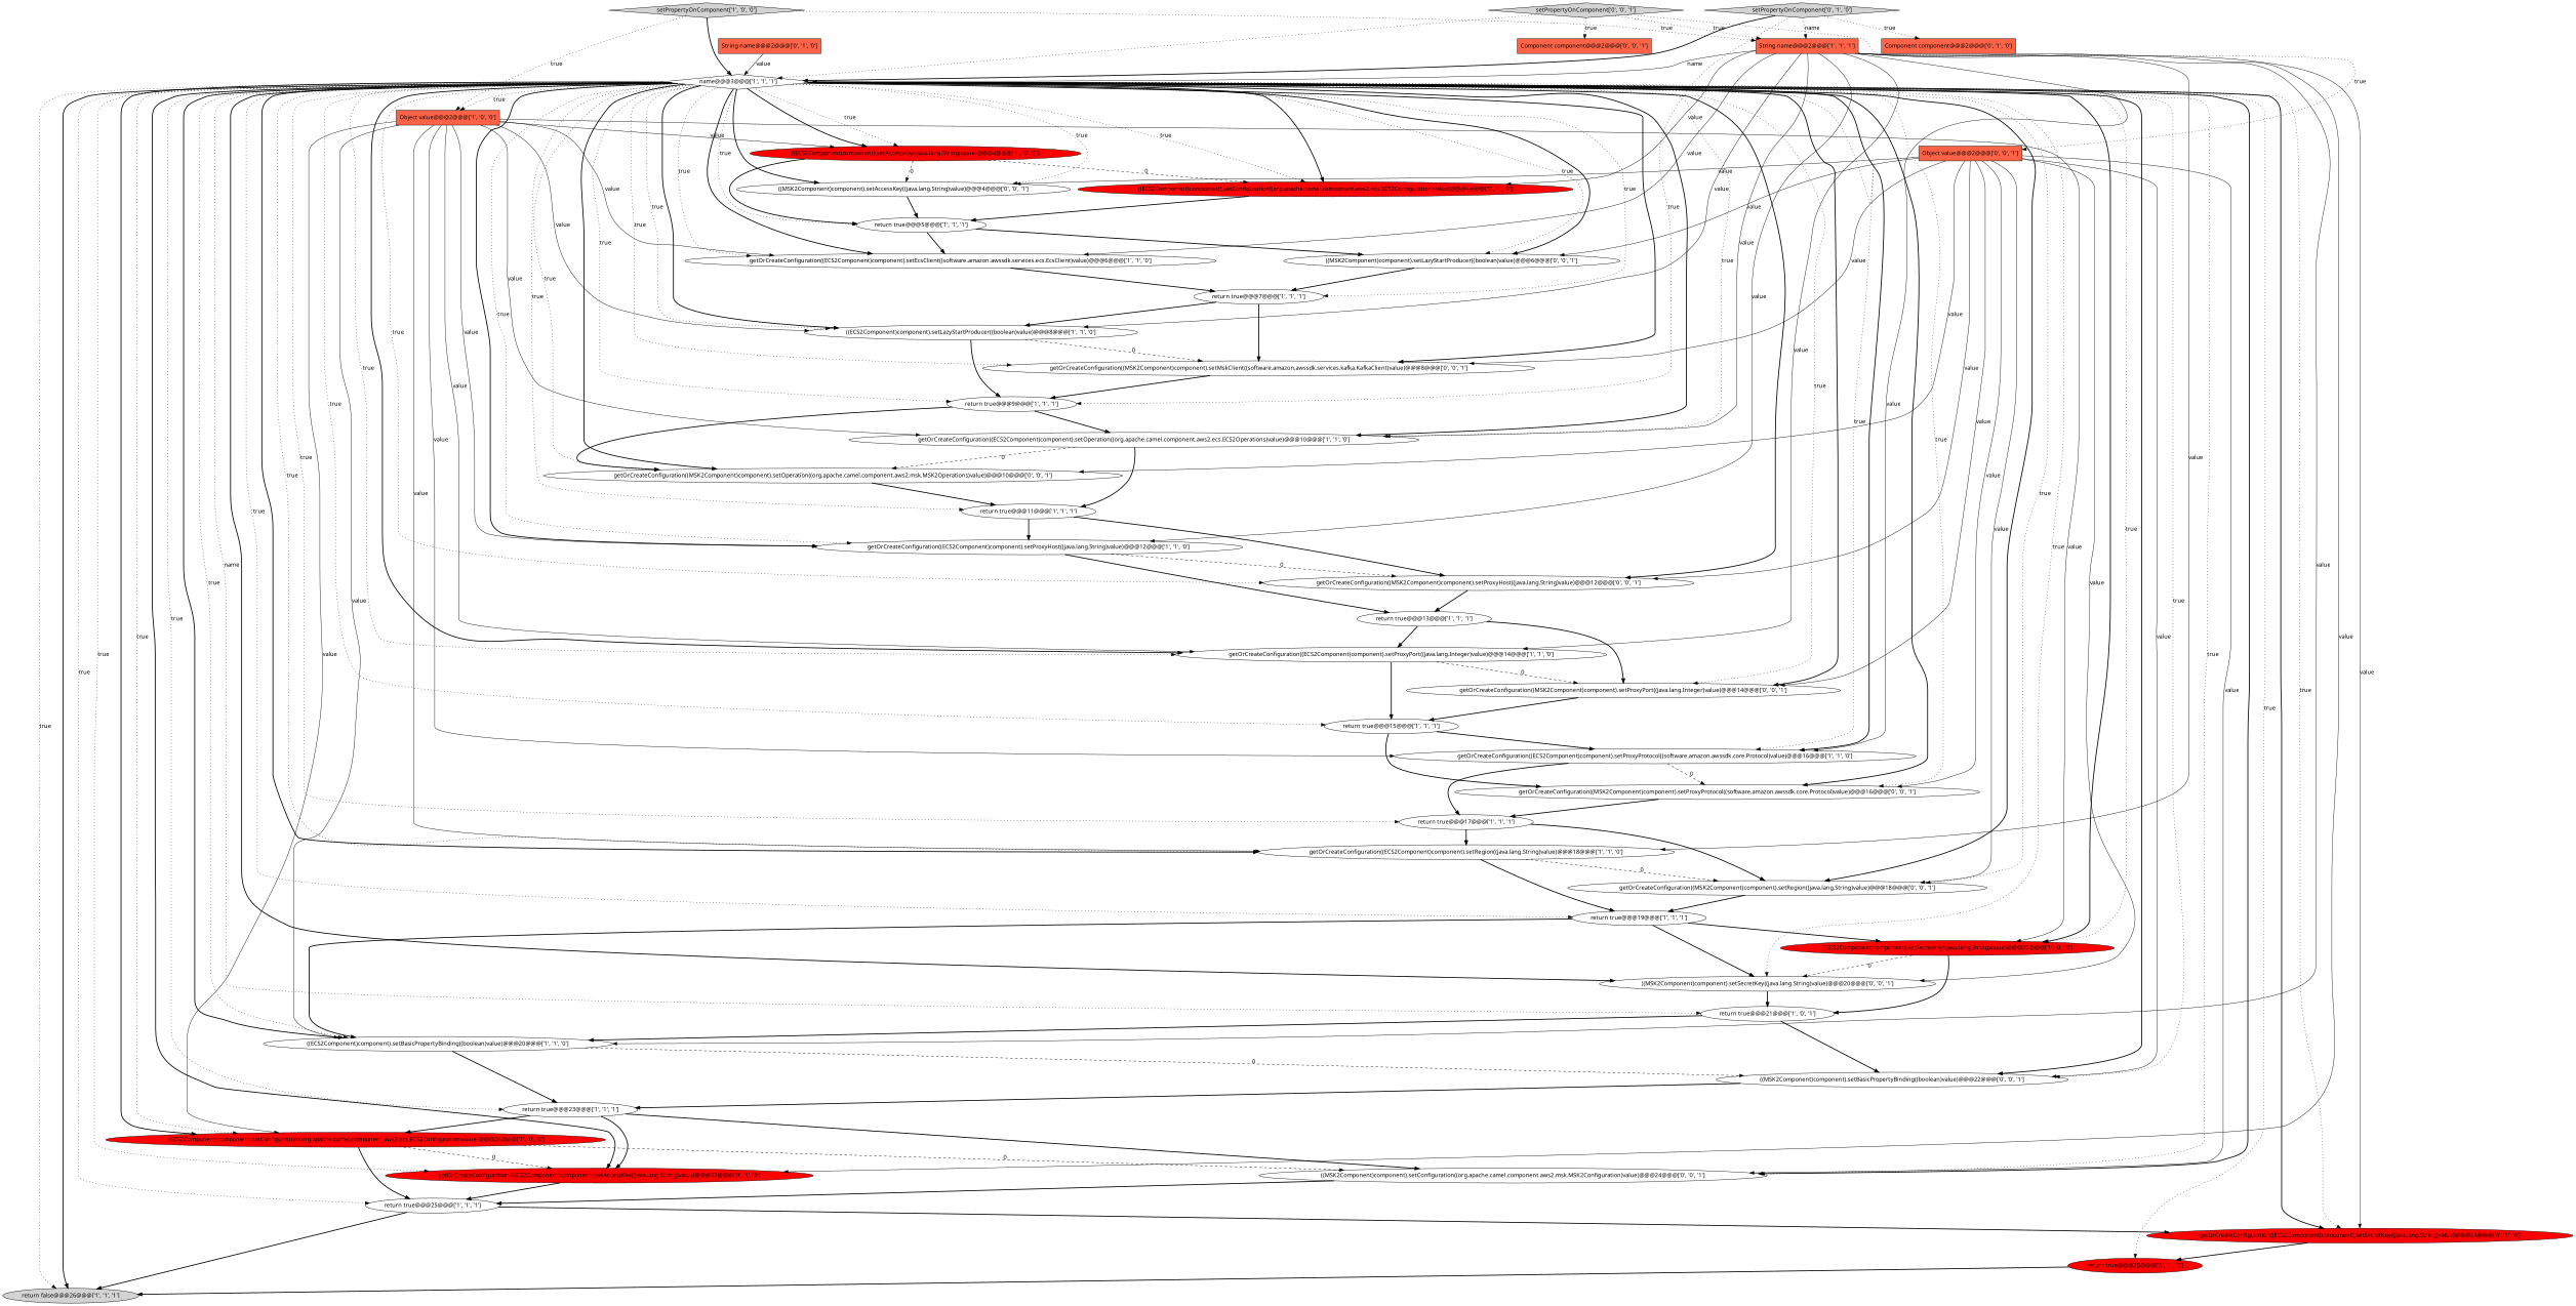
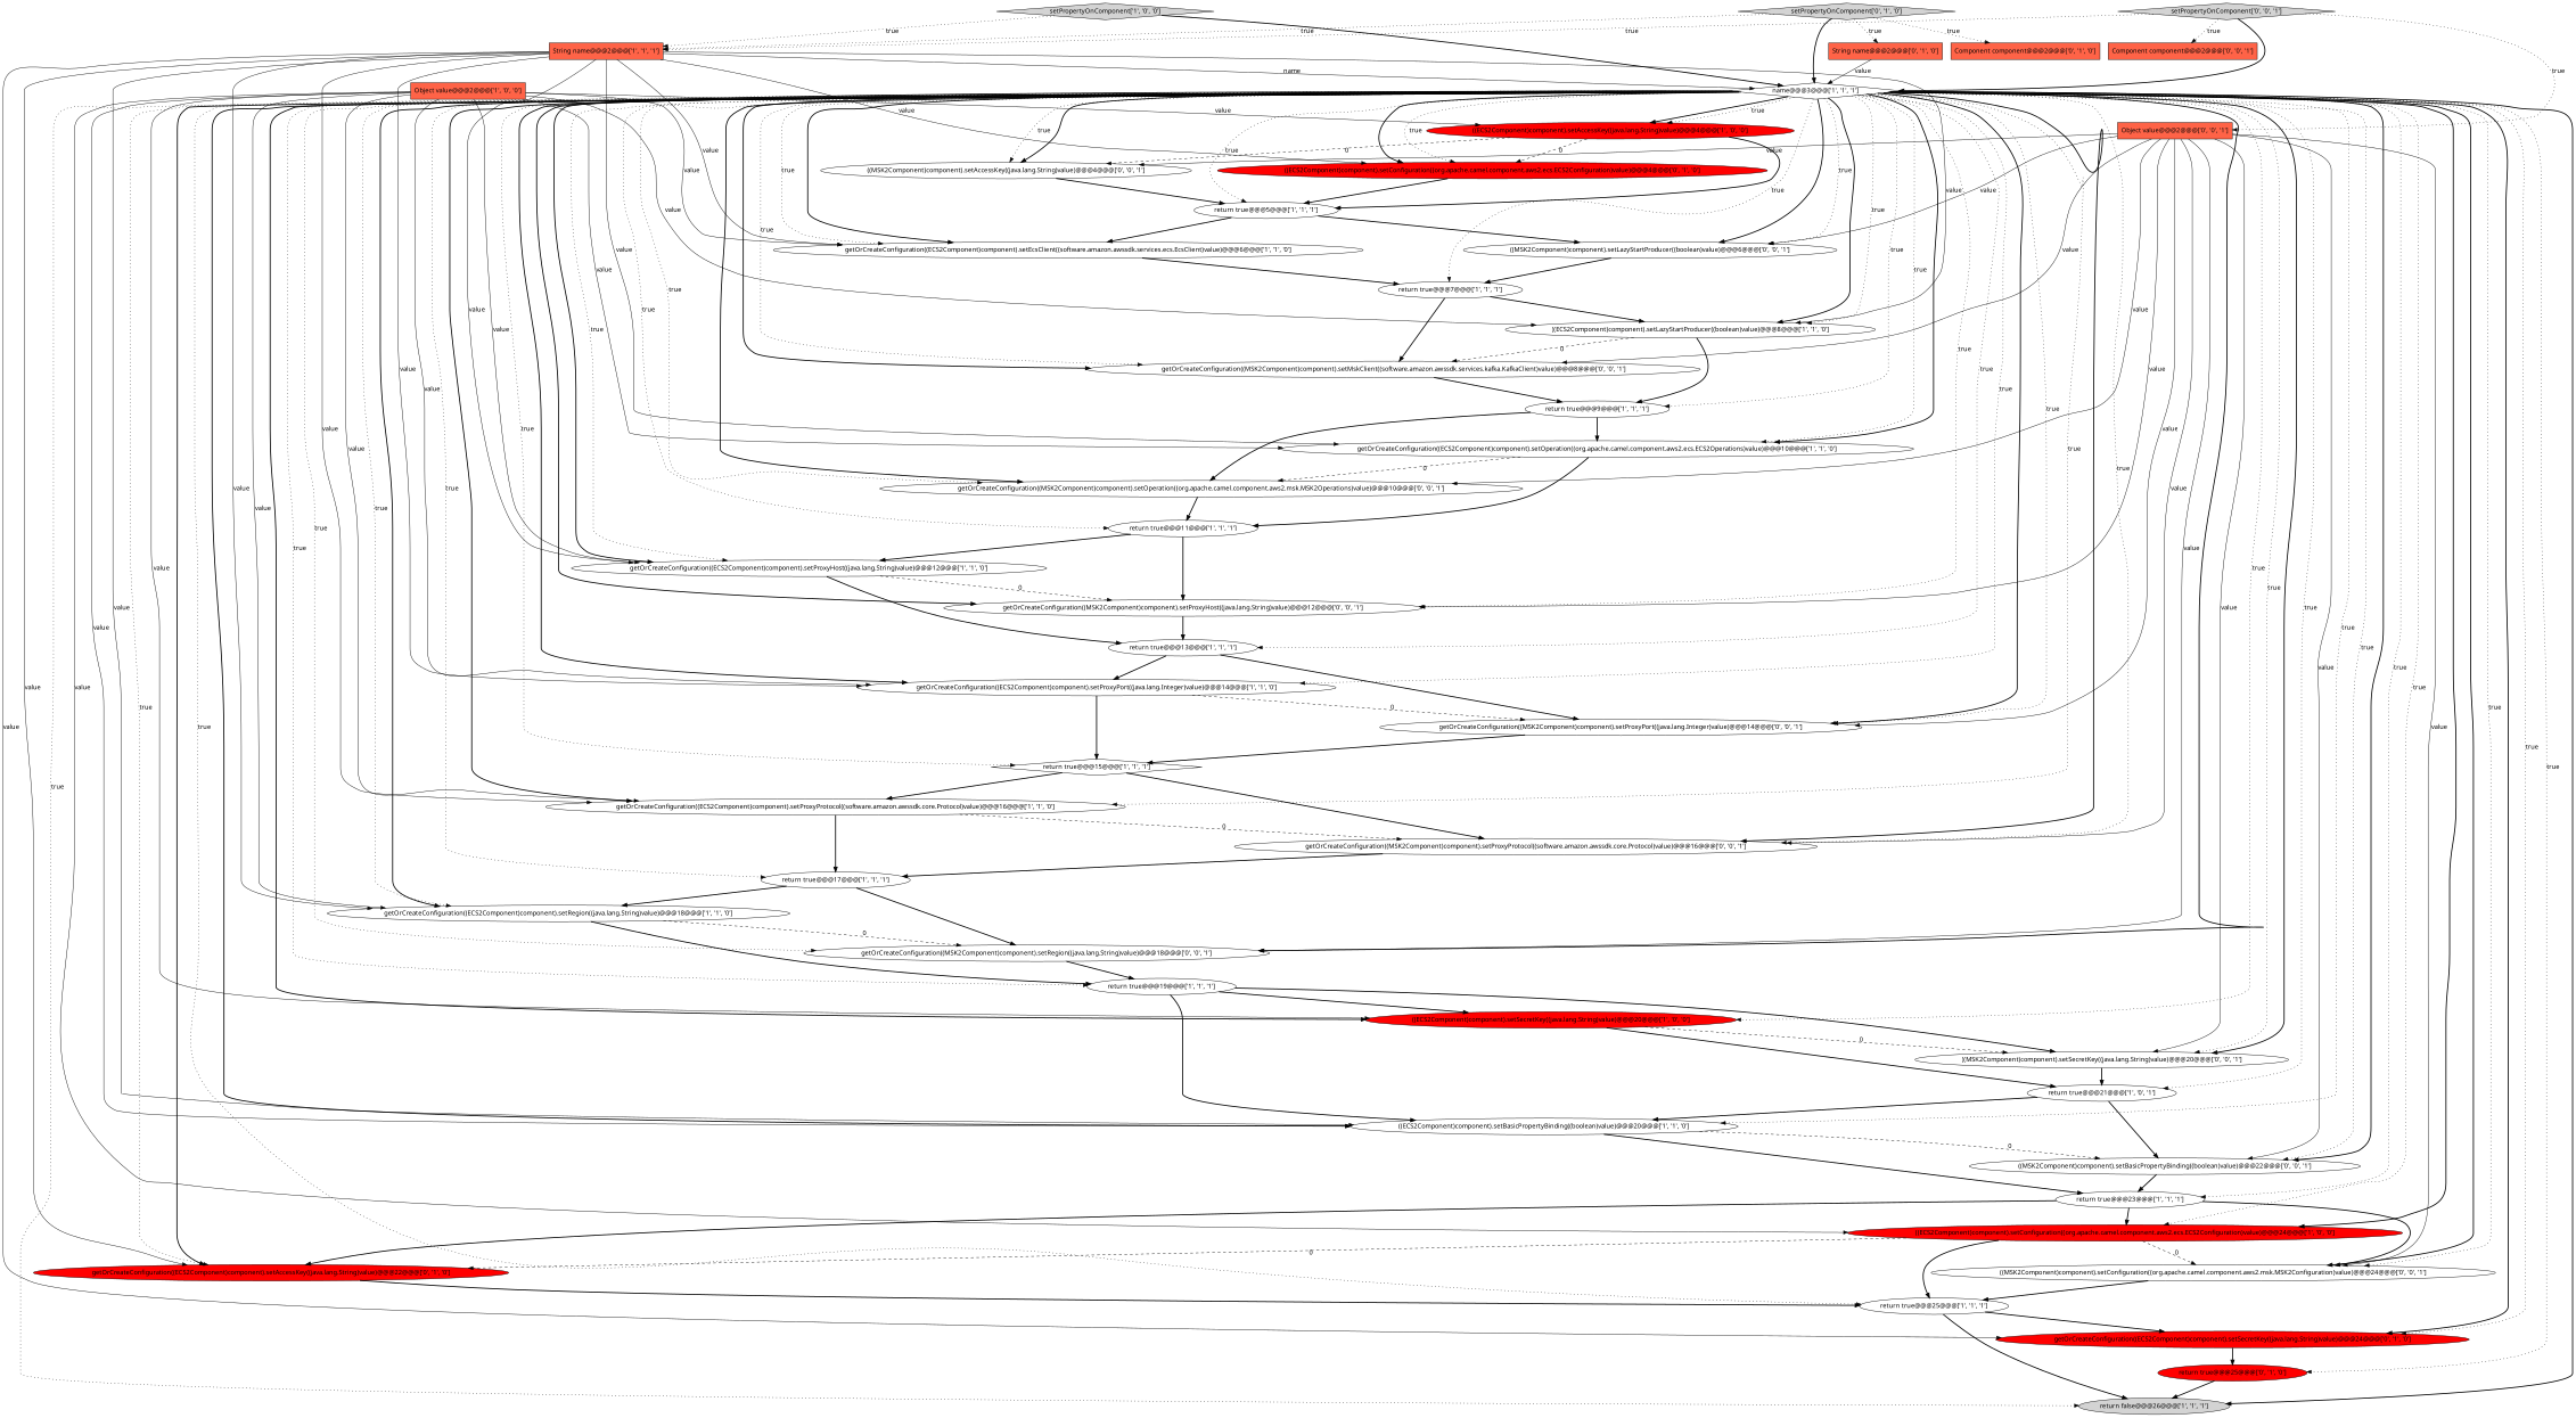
  digraph {
    fontname="Noto Sans"
    node [fillcolor=white fontname="Noto Sans" shape=ellipse style=filled]
    edge [fontname="Noto Sans" style=bold]
    n1 [label="return true@@@23@@@['1', '1', '1']"]
    n2 [fillcolor=red label="getOrCreateConfiguration((ECS2Component)component).setAccessKey((java.lang.String)value)@@@22@@@['0', '1', '0']"]
    n3 [fillcolor=red label="((ECS2Component)component).setConfiguration((org.apache.camel.component.aws2.ecs.ECS2Configuration)value)@@@24@@@['1', '0', '0']"]
    n4 [label="((MSK2Component)component).setConfiguration((org.apache.camel.component.aws2.msk.MSK2Configuration)value)@@@24@@@['0', '0', '1']"]
    n5 [label="return true@@@25@@@['1', '1', '1']"]
    n6 [label="getOrCreateConfiguration((MSK2Component)component).setMskClient((software.amazon.awssdk.services.kafka.KafkaClient)value)@@@8@@@['0', '0', '1']"]
    n7 [label="return true@@@9@@@['1', '1', '1']"]
    n8 [label="getOrCreateConfiguration((ECS2Component)component).setOperation((org.apache.camel.component.aws2.ecs.ECS2Operations)value)@@@10@@@['1', '1', '0']"]
    n9 [label="getOrCreateConfiguration((MSK2Component)component).setOperation((org.apache.camel.component.aws2.msk.MSK2Operations)value)@@@10@@@['0', '0', '1']"]
    n10 [fillcolor=lightgray label="return false@@@26@@@['1', '1', '1']"]
    n11 [fillcolor=red label="getOrCreateConfiguration((ECS2Component)component).setSecretKey((java.lang.String)value)@@@24@@@['0', '1', '0']"]
    n12 [fillcolor=red label="return true@@@25@@@['0', '1', '0']"]
    n13 [fillcolor=red label="((ECS2Component)component).setSecretKey((java.lang.String)value)@@@20@@@['1', '0', '0']"]
    n14 [label="((MSK2Component)component).setSecretKey((java.lang.String)value)@@@20@@@['0', '0', '1']"]
    n15 [label="return true@@@21@@@['1', '0', '1']"]
    n16 [label="((MSK2Component)component).setBasicPropertyBinding((boolean)value)@@@22@@@['0', '0', '1']"]
    n17 [label="((ECS2Component)component).setBasicPropertyBinding((boolean)value)@@@20@@@['1', '1', '0']"]
    n18 [label="getOrCreateConfiguration((MSK2Component)component).setProxyProtocol((software.amazon.awssdk.core.Protocol)value)@@@16@@@['0', '0', '1']"]
    n19 [label="return true@@@17@@@['1', '1', '1']"]
    n20 [label="getOrCreateConfiguration((ECS2Component)component).setRegion((java.lang.String)value)@@@18@@@['1', '1', '0']"]
    n21 [label="getOrCreateConfiguration((MSK2Component)component).setRegion((java.lang.String)value)@@@18@@@['0', '0', '1']"]
    n22 [label="((ECS2Component)component).setLazyStartProducer((boolean)value)@@@8@@@['1', '1', '0']"]
    n23 [label="return true@@@19@@@['1', '1', '1']"]
    n24 [label="getOrCreateConfiguration((ECS2Component)component).setProxyHost((java.lang.String)value)@@@12@@@['1', '1', '0']"]
    n25 [label="return true@@@13@@@['1', '1', '1']"]
    n26 [label="getOrCreateConfiguration((MSK2Component)component).setProxyHost((java.lang.String)value)@@@12@@@['0', '0', '1']"]
    n27 [label="getOrCreateConfiguration((ECS2Component)component).setProxyPort((java.lang.Integer)value)@@@14@@@['1', '1', '0']"]
    n28 [label="getOrCreateConfiguration((MSK2Component)component).setProxyPort((java.lang.Integer)value)@@@14@@@['0', '0', '1']"]
    n29 [label="return true@@@11@@@['1', '1', '1']"]
    n30 [label="return true@@@7@@@['1', '1', '1']"]
    n31 [fillcolor=tomato label="String name@@@2@@@['0', '1', '0']" shape=box]
    n32 [label="name@@@3@@@['1', '1', '1']" shape=diamond]
    n33 [label="getOrCreateConfiguration((ECS2Component)component).setEcsClient((software.amazon.awssdk.services.ecs.EcsClient)value)@@@6@@@['1', '1', '0']"]
    n34 [fillcolor=red label="((ECS2Component)component).setAccessKey((java.lang.String)value)@@@4@@@['1', '0', '0']"]
    n35 [label="getOrCreateConfiguration((ECS2Component)component).setProxyProtocol((software.amazon.awssdk.core.Protocol)value)@@@16@@@['1', '1', '0']"]
-   n36 [label="return true@@@15@@@['1', '1', '1']"]
+   n36 [label="return true@@@15@@@['1', '1', '1']" shape=diamond]
    n37 [label="return true@@@5@@@['1', '1', '1']"]
    n38 [label="((MSK2Component)component).setAccessKey((java.lang.String)value)@@@4@@@['0', '0', '1']"]
    n39 [label="((MSK2Component)component).setLazyStartProducer((boolean)value)@@@6@@@['0', '0', '1']"]
    n40 [fillcolor=red label="((ECS2Component)component).setConfiguration((org.apache.camel.component.aws2.ecs.ECS2Configuration)value)@@@4@@@['0', '1', '0']"]
    n41 [fillcolor=tomato label="Object value@@@2@@@['1', '0', '0']" shape=box]
    n42 [fillcolor=tomato label="Component component@@@2@@@['0', '0', '1']" shape=box]
    n43 [fillcolor=lightgray label="setPropertyOnComponent['0', '0', '1']" shape=diamond]
    n44 [fillcolor=tomato label="String name@@@2@@@['1', '1', '1']" shape=box]
    n45 [fillcolor=tomato label="Object value@@@2@@@['0', '0', '1']" shape=box]
    n46 [fillcolor=tomato label="Component component@@@2@@@['0', '1', '0']" shape=box]
    n47 [fillcolor=lightgray label="setPropertyOnComponent['0', '1', '0']" shape=diamond]
    n48 [fillcolor=lightgray label="setPropertyOnComponent['1', '0', '0']" shape=diamond]
    n1 -> n2
    n1 -> n3
    n1 -> n4
    n2 -> n5
    n3 -> n2 [label=0 style=dashed]
    n3 -> n4 [label=0 style=dashed]
    n3 -> n5
    n4 -> n5
    n5 -> n10
    n5 -> n11
    n6 -> n7
    n7 -> n8
    n7 -> n9
    n8 -> n9 [label=0 style=dashed]
    n8 -> n29
    n9 -> n29
    n11 -> n12
    n12 -> n10
    n13 -> n14 [label=0 style=dashed]
    n13 -> n15
    n14 -> n15
    n15 -> n16
    n15 -> n17
    n16 -> n1
    n17 -> n1
    n17 -> n16 [label=0 style=dashed]
    n18 -> n19
    n19 -> n20
    n19 -> n21
    n20 -> n21 [label=0 style=dashed]
    n20 -> n23
    n21 -> n23
    n22 -> n6 [label=0 style=dashed]
    n22 -> n7
    n23 -> n13
    n23 -> n14
    n23 -> n17
    n24 -> n25
    n24 -> n26 [label=0 style=dashed]
    n25 -> n27
    n25 -> n28
    n26 -> n25
    n27 -> n28 [label=0 style=dashed]
    n27 -> n36
    n28 -> n36
    n29 -> n24
    n29 -> n26
    n30 -> n6
    n30 -> n22
    n31 -> n32 [label=value style=solid]
    n32 -> n1 [label=true style=dotted]
    n32 -> n2
    n32 -> n2 [label=true style=dotted]
    n32 -> n3
    n32 -> n3 [label=true style=dotted]
    n32 -> n4
    n32 -> n4 [label=true style=dotted]
    n32 -> n5 [label=true style=dotted]
    n32 -> n6
    n32 -> n6 [label=true style=dotted]
    n32 -> n7 [label=true style=dotted]
    n32 -> n8 [label=true style=dotted]
    n32 -> n8
    n32 -> n9
    n32 -> n9 [label=true style=dotted]
    n32 -> n10 [label=true style=dotted]
    n32 -> n10
    n32 -> n11
    n32 -> n11 [label=true style=dotted]
    n32 -> n12 [label=true style=dotted]
    n32 -> n13 [label=true style=dotted]
    n32 -> n13
    n32 -> n14 [label=true style=dotted]
    n32 -> n14
-   n32 -> n15 [label=name style=dotted]
+   n32 -> n15 [label=true style=dotted]
    n32 -> n16
    n32 -> n16 [label=true style=dotted]
    n32 -> n17 [label=true style=dotted]
    n32 -> n17
    n32 -> n18 [label=true style=dotted]
    n32 -> n18
    n32 -> n19 [label=true style=dotted]
    n32 -> n20
    n32 -> n20 [label=true style=dotted]
    n32 -> n21
    n32 -> n21 [label=true style=dotted]
    n32 -> n22 [label=true style=dotted]
    n32 -> n22
    n32 -> n23 [label=true style=dotted]
    n32 -> n24
    n32 -> n24 [label=true style=dotted]
-   n32 -> n41 [label=true style=dotted]
+   n32 -> n25 [label=true style=dotted]
    n32 -> n26 [label=true style=dotted]
    n32 -> n26
    n32 -> n27 [label=true style=dotted]
    n32 -> n27
    n32 -> n28
    n32 -> n28 [label=true style=dotted]
    n32 -> n29 [label=true style=dotted]
    n32 -> n30 [label=true style=dotted]
    n32 -> n33 [label=true style=dotted]
    n32 -> n33
    n32 -> n34
    n32 -> n34 [label=true style=dotted]
    n32 -> n35
    n32 -> n35 [label=true style=dotted]
    n32 -> n36 [label=true style=dotted]
    n32 -> n37 [label=true style=dotted]
    n32 -> n38 [label=true style=dotted]
    n32 -> n38
    n32 -> n39 [label=true style=dotted]
    n32 -> n39
    n32 -> n40
    n32 -> n40 [label=true style=dotted]
    n33 -> n30
    n34 -> n37
    n34 -> n38 [label=0 style=dashed]
    n34 -> n40 [label=0 style=dashed]
    n35 -> n18 [label=0 style=dashed]
    n35 -> n19
    n36 -> n18
    n36 -> n35
    n37 -> n33
    n37 -> n39
    n38 -> n37
    n39 -> n30
    n40 -> n37
    n41 -> n3 [label=value style=solid]
    n41 -> n8 [label=value style=solid]
    n41 -> n13 [label=value style=solid]
    n41 -> n17 [label=value style=solid]
    n41 -> n20 [label=value style=solid]
    n41 -> n22 [label=value style=solid]
    n41 -> n24 [label=value style=solid]
    n41 -> n27 [label=value style=solid]
    n41 -> n33 [label=value style=solid]
    n41 -> n34 [label=value style=solid]
    n41 -> n35 [label=value style=solid]
-   n43 -> n32 [style=dotted]
+   n43 -> n32
    n43 -> n42 [label=true style=dotted]
    n43 -> n44 [label=true style=dotted]
    n43 -> n45 [label=true style=dotted]
    n44 -> n2 [label=value style=solid]
    n44 -> n8 [label=value style=solid]
    n44 -> n11 [label=value style=solid]
    n44 -> n17 [label=value style=solid]
    n44 -> n20 [label=value style=solid]
    n44 -> n22 [label=value style=solid]
    n44 -> n24 [label=value style=solid]
    n44 -> n27 [label=value style=solid]
    n44 -> n32 [label=name style=solid]
    n44 -> n33 [label=value style=solid]
    n44 -> n35 [label=value style=solid]
    n44 -> n40 [label=value style=solid]
    n45 -> n4 [label=value style=solid]
    n45 -> n6 [label=value style=solid]
    n45 -> n9 [label=value style=solid]
    n45 -> n14 [label=value style=solid]
    n45 -> n16 [label=value style=solid]
    n45 -> n18 [label=value style=solid]
    n45 -> n21 [label=value style=solid]
    n45 -> n26 [label=value style=solid]
    n45 -> n28 [label=value style=solid]
    n45 -> n38 [label=value style=solid]
    n45 -> n39 [label=value style=solid]
-   n47 -> n7 [label=true style=dotted]
+   n47 -> n31 [label=true style=dotted]
    n47 -> n32
-   n47 -> n44 [label=name style=dotted]
+   n47 -> n44 [label=true style=dotted]
    n47 -> n46 [label=true style=dotted]
    n48 -> n32
-   n48 -> n41 [label=true style=dotted]
    n48 -> n44 [label=true style=dotted]
  }
